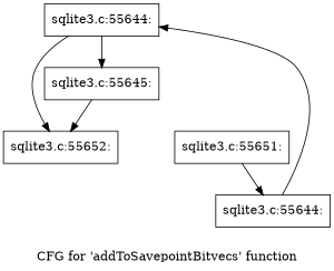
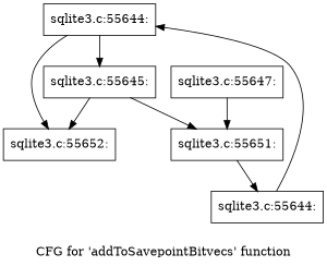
  digraph {
    label="CFG for 'addToSavepointBitvecs' function"
    node [shape=record]
    n1 [label="{sqlite3.c:55644:}"]
    n2 [label="{sqlite3.c:55645:}"]
    n3 [label="{sqlite3.c:55652:}"]
    n4 [label="{sqlite3.c:55651:}"]
+   n5 [label="{sqlite3.c:55647:}"]
    n6 [label="{sqlite3.c:55644:}"]
    n1 -> n2
    n1 -> n3
    n2 -> n3
+   n2 -> n4
    n4 -> n6
+   n5 -> n4
    n6 -> n1
  }
